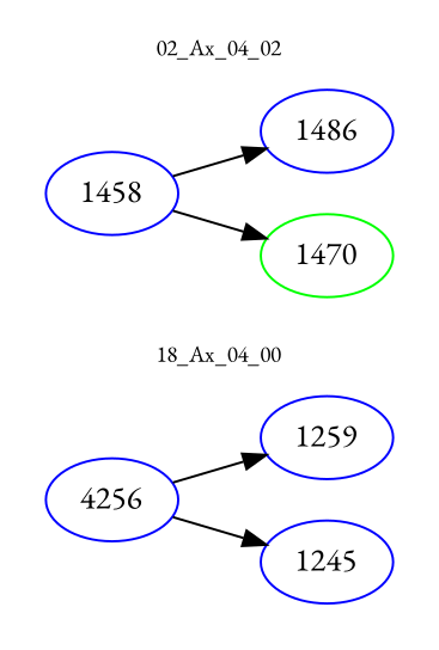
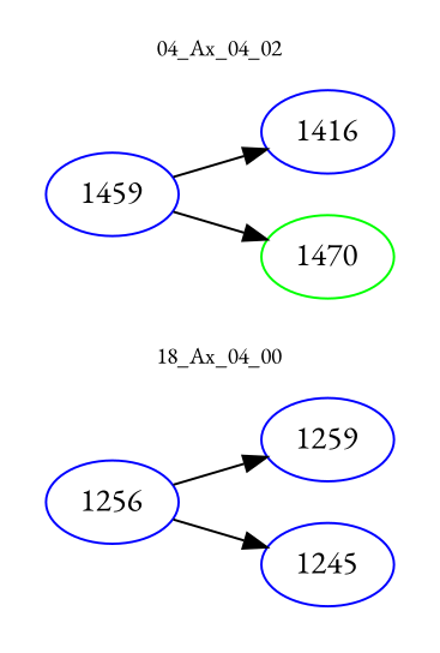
  digraph {
    fontname="EB Garamond"
    rankdir=LR
    node [color=blue fontname="EB Garamond"]
    edge [color=black fontname="EB Garamond"]
-   n1 [label=4256]
+   n1 [label=1256]
    n2 [label=1245]
    n3 [label=1259]
-   n4 [label=1458]
+   n4 [label=1459]
    n5 [color=green label=1470]
-   n6 [label=1486]
+   n6 [label=1416]
    subgraph cluster_1 {
      color=white
      fontsize=10
      label="18_Ax_04_00"
      n1
      n2
      n3
    }
    subgraph cluster_2 {
      color=white
      fontsize=10
-     label="02_Ax_04_02"
+     label="04_Ax_04_02"
      n4
      n5
      n6
    }
    n1 -> n2
    n1 -> n3
    n4 -> n5
    n4 -> n6
  }
